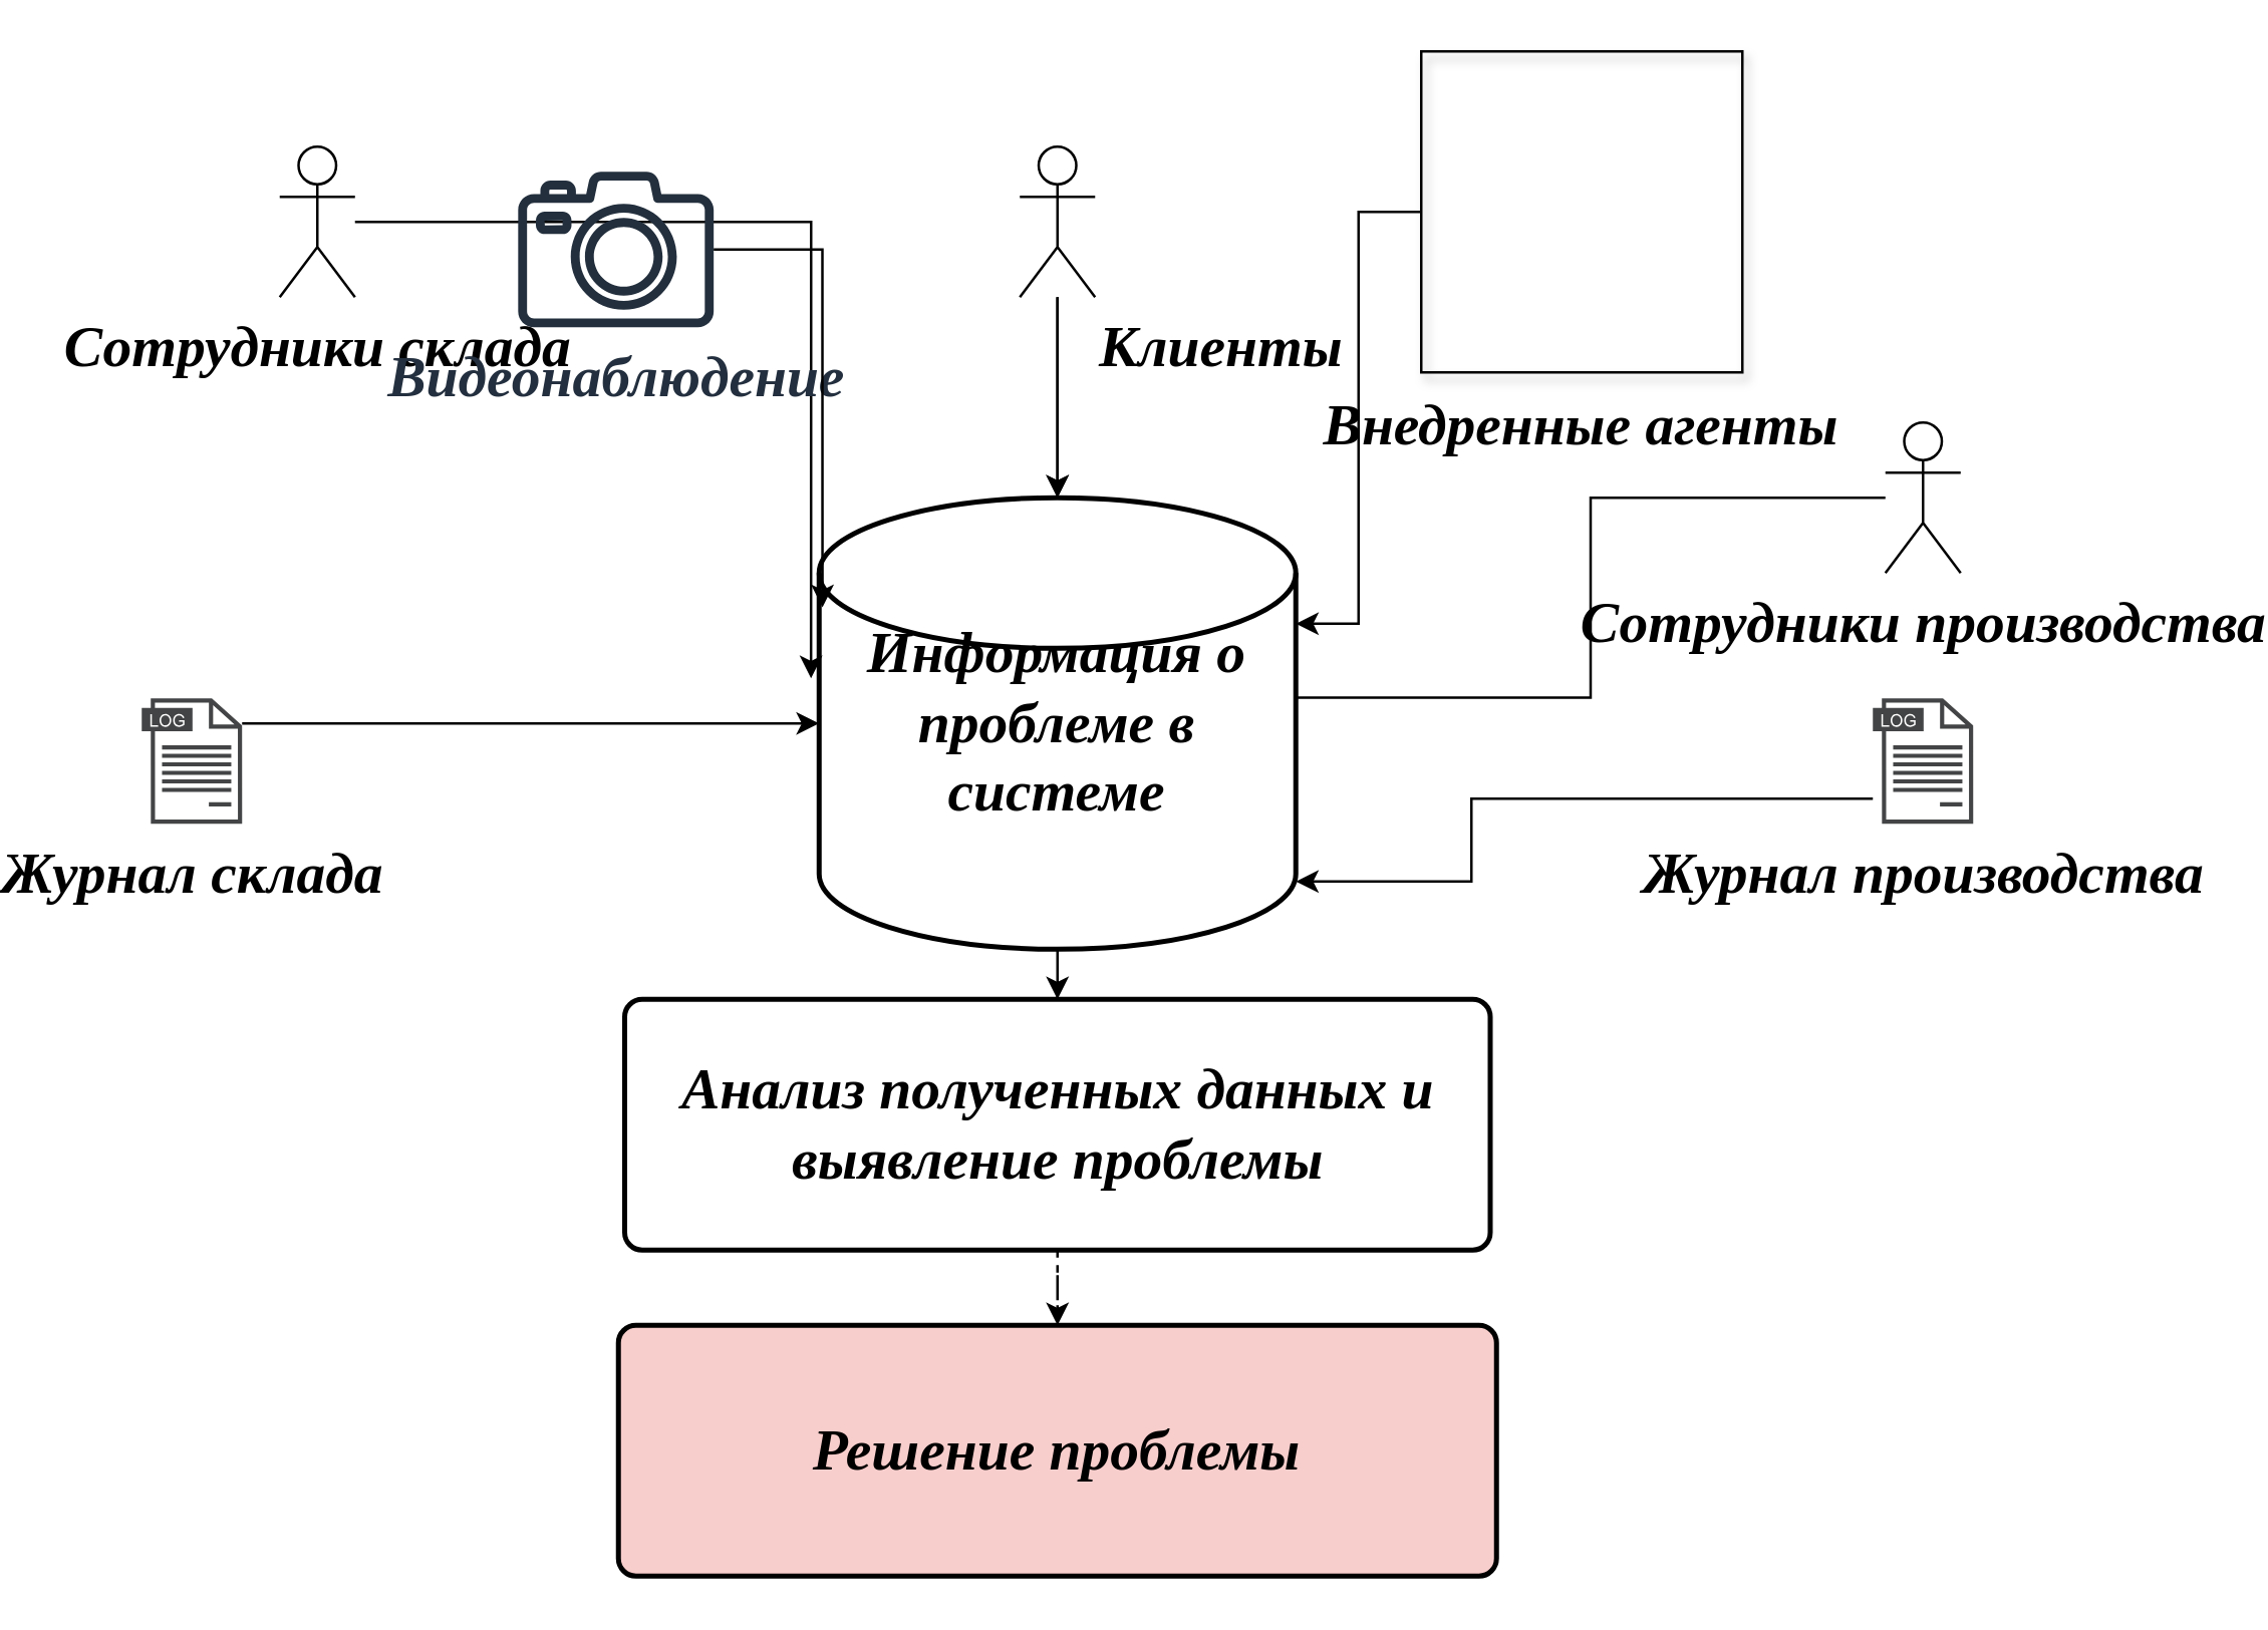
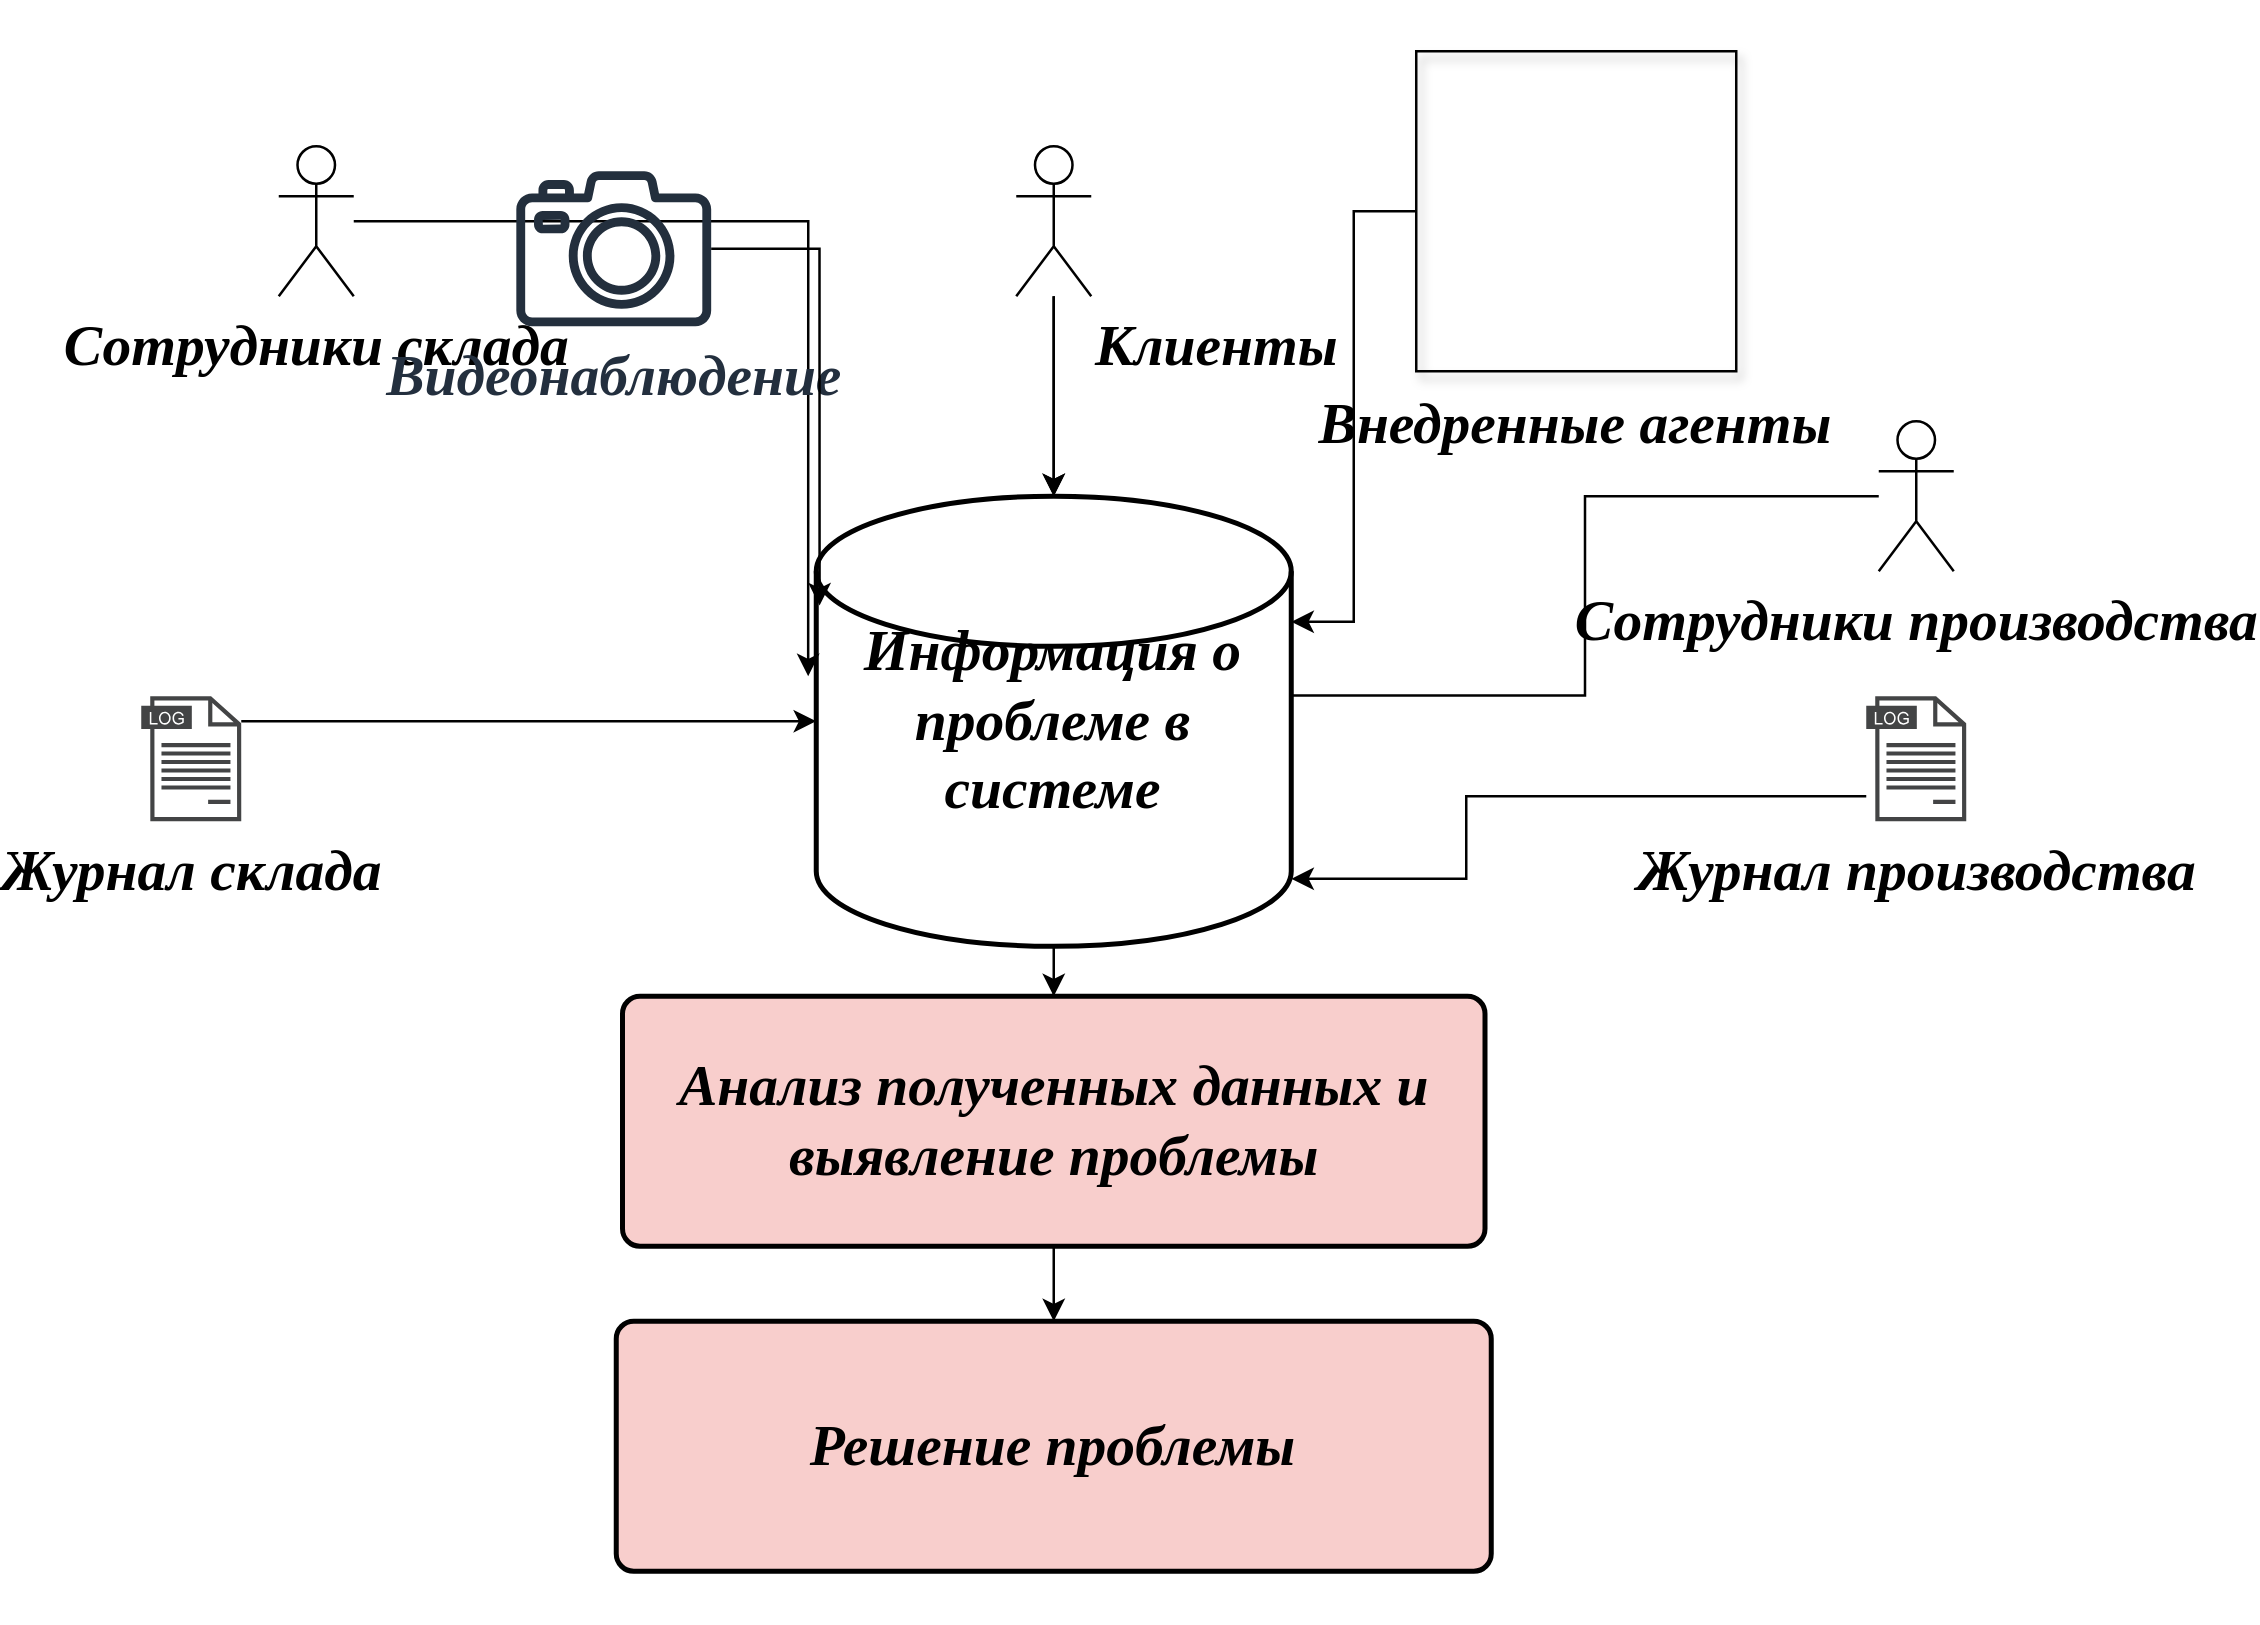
  <mxCell id="0" />
  <mxCell id="1" parent="0" />
  <mxCell id="2" value="Сотрудники склада" style="shape=umlActor;verticalLabelPosition=bottom;verticalAlign=top;html=1;outlineConnect=0;fontFamily=Alumni Sans Pinstripe;fontSource=https%3A%2F%2Ffonts.googleapis.com%2Fcss%3Ffamily%3DAlumni%2BSans%2BPinstripe;fontStyle=3;fontSize=23;" vertex="1" parent="1"><mxGeometry x="75" y="58" width="30" height="60" as="geometry" /></mxCell>
  <mxCell id="3" value="" style="edgeStyle=orthogonalEdgeStyle;rounded=0;orthogonalLoop=1;jettySize=auto;html=1;entryX=0.993;entryY=0.443;entryDx=0;entryDy=0;entryPerimeter=0;fontFamily=Alumni Sans Pinstripe;fontSource=https%3A%2F%2Ffonts.googleapis.com%2Fcss%3Ffamily%3DAlumni%2BSans%2BPinstripe;fontStyle=3;fontSize=23;endArrow=none;" edge="1" parent="1" source="4" target="9"><mxGeometry relative="1" as="geometry"><mxPoint x="590" y="338" as="targetPoint" /></mxGeometry></mxCell>
  <mxCell id="4" value="Сотрудники производства" style="shape=umlActor;verticalLabelPosition=bottom;verticalAlign=top;html=1;outlineConnect=0;fontFamily=Alumni Sans Pinstripe;fontSource=https%3A%2F%2Ffonts.googleapis.com%2Fcss%3Ffamily%3DAlumni%2BSans%2BPinstripe;fontSize=23;fontStyle=3" vertex="1" parent="1"><mxGeometry x="715" y="168" width="30" height="60" as="geometry" /></mxCell>
  <mxCell id="5" value="" style="edgeStyle=orthogonalEdgeStyle;rounded=0;orthogonalLoop=1;jettySize=auto;html=1;fontFamily=Alumni Sans Pinstripe;fontSource=https%3A%2F%2Ffonts.googleapis.com%2Fcss%3Ffamily%3DAlumni%2BSans%2BPinstripe;fontStyle=3;fontSize=23;" edge="1" parent="1" source="7" target="9"><mxGeometry relative="1" as="geometry" /></mxCell>
  <mxCell id="6" value="" style="edgeStyle=orthogonalEdgeStyle;rounded=0;orthogonalLoop=1;jettySize=auto;html=1;fontStyle=2" edge="1" parent="1" source="7" target="9"><mxGeometry relative="1" as="geometry" /></mxCell>
  <mxCell id="7" value="Клиенты" style="shape=umlActor;verticalLabelPosition=bottom;verticalAlign=top;html=1;outlineConnect=0;fontFamily=Alumni Sans Pinstripe;fontSource=https%3A%2F%2Ffonts.googleapis.com%2Fcss%3Ffamily%3DAlumni%2BSans%2BPinstripe;fontStyle=3;fontSize=23;labelPosition=right;align=left;" vertex="1" parent="1"><mxGeometry x="370" width="30" height="60" as="geometry" y="58" /></mxCell>
  <mxCell id="8" style="edgeStyle=orthogonalEdgeStyle;rounded=0;orthogonalLoop=1;jettySize=auto;html=1;entryX=0.5;entryY=0;entryDx=0;entryDy=0;fontFamily=Alumni Sans Pinstripe;fontSource=https%3A%2F%2Ffonts.googleapis.com%2Fcss%3Ffamily%3DAlumni%2BSans%2BPinstripe;fontSize=23;fontStyle=3" edge="1" parent="1" source="9" target="20"><mxGeometry relative="1" as="geometry" /></mxCell>
  <mxCell id="9" value="&lt;font data-font-src=&quot;https://fonts.googleapis.com/css?family=Alumni+Sans+Pinstripe&quot;&gt;&lt;span&gt;Информация о проблеме в системе&lt;/span&gt;&lt;/font&gt;" style="strokeWidth=2;html=1;shape=mxgraph.flowchart.database;whiteSpace=wrap;fontFamily=Alumni Sans Pinstripe;fontSource=https%3A%2F%2Ffonts.googleapis.com%2Fcss%3Ffamily%3DAlumni%2BSans%2BPinstripe;fontStyle=3;fontSize=23;" vertex="1" parent="1"><mxGeometry x="290" y="198" width="190" height="180" as="geometry" /></mxCell>
  <mxCell id="10" style="edgeStyle=orthogonalEdgeStyle;rounded=0;orthogonalLoop=1;jettySize=auto;html=1;entryX=-0.017;entryY=0.4;entryDx=0;entryDy=0;entryPerimeter=0;fontFamily=Alumni Sans Pinstripe;fontSource=https%3A%2F%2Ffonts.googleapis.com%2Fcss%3Ffamily%3DAlumni%2BSans%2BPinstripe;fontStyle=3;fontSize=23;" edge="1" parent="1" source="2" target="9"><mxGeometry relative="1" as="geometry" /></mxCell>
  <mxCell id="11" style="edgeStyle=orthogonalEdgeStyle;rounded=0;orthogonalLoop=1;jettySize=auto;html=1;fontFamily=Alumni Sans Pinstripe;fontSource=https%3A%2F%2Ffonts.googleapis.com%2Fcss%3Ffamily%3DAlumni%2BSans%2BPinstripe;fontStyle=3;fontSize=23;" edge="1" parent="1" source="12" target="9"><mxGeometry relative="1" as="geometry"><mxPoint x="388" y="288" as="targetPoint" /><Array as="points"><mxPoint x="260" y="288" /><mxPoint x="260" y="288" /></Array></mxGeometry></mxCell>
  <mxCell id="12" value="Журнал склада" style="sketch=0;pointerEvents=1;shadow=0;dashed=0;html=1;strokeColor=none;fillColor=#434445;aspect=fixed;labelPosition=center;verticalLabelPosition=bottom;verticalAlign=top;align=center;outlineConnect=0;shape=mxgraph.vvd.log_files;fontFamily=Alumni Sans Pinstripe;fontSource=https%3A%2F%2Ffonts.googleapis.com%2Fcss%3Ffamily%3DAlumni%2BSans%2BPinstripe;fontStyle=3;fontSize=23;" vertex="1" parent="1"><mxGeometry x="20" y="278" width="40" height="50" as="geometry" /></mxCell>
  <mxCell id="13" value="Журнал производства" style="sketch=0;pointerEvents=1;shadow=0;dashed=0;html=1;strokeColor=none;fillColor=#434445;aspect=fixed;labelPosition=center;verticalLabelPosition=bottom;verticalAlign=top;align=center;outlineConnect=0;shape=mxgraph.vvd.log_files;fontFamily=Alumni Sans Pinstripe;fontSource=https%3A%2F%2Ffonts.googleapis.com%2Fcss%3Ffamily%3DAlumni%2BSans%2BPinstripe;fontStyle=3;fontSize=23;" vertex="1" parent="1"><mxGeometry x="710" y="278" width="40" height="50" as="geometry" /></mxCell>
  <mxCell id="14" style="edgeStyle=orthogonalEdgeStyle;rounded=0;orthogonalLoop=1;jettySize=auto;html=1;entryX=1;entryY=0.85;entryDx=0;entryDy=0;entryPerimeter=0;fontFamily=Alumni Sans Pinstripe;fontSource=https%3A%2F%2Ffonts.googleapis.com%2Fcss%3Ffamily%3DAlumni%2BSans%2BPinstripe;fontStyle=3;fontSize=23;" edge="1" parent="1" source="13" target="9"><mxGeometry relative="1" as="geometry"><Array as="points"><mxPoint x="640" y="318" /><mxPoint x="550" y="318" /><mxPoint x="550" y="351" /></Array></mxGeometry></mxCell>
  <mxCell id="15" value="Видеонаблюдение" style="sketch=0;outlineConnect=0;fontColor=#232F3E;gradientColor=none;fillColor=#232F3D;strokeColor=none;dashed=0;verticalLabelPosition=bottom;verticalAlign=top;align=center;html=1;fontSize=23;fontStyle=3;aspect=fixed;pointerEvents=1;shape=mxgraph.aws4.camera2;fontFamily=Alumni Sans Pinstripe;fontSource=https%3A%2F%2Ffonts.googleapis.com%2Fcss%3Ffamily%3DAlumni%2BSans%2BPinstripe;" vertex="1" parent="1"><mxGeometry x="170" y="68" width="78" height="62" as="geometry" /></mxCell>
  <mxCell id="16" style="edgeStyle=orthogonalEdgeStyle;rounded=0;orthogonalLoop=1;jettySize=auto;html=1;entryX=0.007;entryY=0.243;entryDx=0;entryDy=0;entryPerimeter=0;fontFamily=Alumni Sans Pinstripe;fontSource=https%3A%2F%2Ffonts.googleapis.com%2Fcss%3Ffamily%3DAlumni%2BSans%2BPinstripe;fontStyle=3;fontSize=23;" edge="1" parent="1" source="15" target="9"><mxGeometry relative="1" as="geometry" /></mxCell>
  <mxCell id="17" value="Внедренные агенты" style="shape=image;verticalAlign=top;verticalLabelPosition=bottom;labelBackgroundColor=none;imageAspect=0;aspect=fixed;image=https://cdn0.iconfinder.com/data/icons/kameleon-free-pack/110/Hacker-128.png;fontFamily=Alumni Sans Pinstripe;fontSource=https%3A%2F%2Ffonts.googleapis.com%2Fcss%3Ffamily%3DAlumni%2BSans%2BPinstripe;fontStyle=3;fontSize=23;textShadow=0;shadow=1;imageBorder=default;" vertex="1" parent="1"><mxGeometry x="530" y="20" width="128" height="128" as="geometry" /></mxCell>
  <mxCell id="18" style="edgeStyle=orthogonalEdgeStyle;rounded=0;orthogonalLoop=1;jettySize=auto;html=1;entryX=1;entryY=0.279;entryDx=0;entryDy=0;entryPerimeter=0;fontFamily=Alumni Sans Pinstripe;fontSource=https%3A%2F%2Ffonts.googleapis.com%2Fcss%3Ffamily%3DAlumni%2BSans%2BPinstripe;fontStyle=3;fontSize=23;" edge="1" parent="1" source="17" target="9"><mxGeometry relative="1" as="geometry" /></mxCell>
- <mxCell id="19" value="" style="edgeStyle=orthogonalEdgeStyle;rounded=0;orthogonalLoop=1;jettySize=auto;html=1;fontFamily=Alumni Sans Pinstripe;fontSource=https%3A%2F%2Ffonts.googleapis.com%2Fcss%3Ffamily%3DAlumni%2BSans%2BPinstripe;fontSize=23;fontStyle=3;dashed=1;" edge="1" parent="1" source="20" target="21"><mxGeometry relative="1" as="geometry" /></mxCell>
- <mxCell id="20" value="Анализ полученных данных и выявление проблемы" style="rounded=1;whiteSpace=wrap;html=1;absoluteArcSize=1;arcSize=14;strokeWidth=2;fontFamily=Alumni Sans Pinstripe;fontSource=https%3A%2F%2Ffonts.googleapis.com%2Fcss%3Ffamily%3DAlumni%2BSans%2BPinstripe;fontSize=23;fontStyle=3" vertex="1" parent="1"><mxGeometry x="212.5" y="398" width="345" height="100" as="geometry" /></mxCell>
+ <mxCell id="19" value="" style="edgeStyle=orthogonalEdgeStyle;rounded=0;orthogonalLoop=1;jettySize=auto;html=1;fontFamily=Alumni Sans Pinstripe;fontSource=https%3A%2F%2Ffonts.googleapis.com%2Fcss%3Ffamily%3DAlumni%2BSans%2BPinstripe;fontSize=23;fontStyle=3" edge="1" parent="1" source="20" target="21"><mxGeometry relative="1" as="geometry" /></mxCell>
+ <mxCell id="20" value="Анализ полученных данных и выявление проблемы" style="rounded=1;whiteSpace=wrap;html=1;absoluteArcSize=1;arcSize=14;strokeWidth=2;fontFamily=Alumni Sans Pinstripe;fontSource=https%3A%2F%2Ffonts.googleapis.com%2Fcss%3Ffamily%3DAlumni%2BSans%2BPinstripe;fontSize=23;fontStyle=3;fillColor=#f8cecc;" vertex="1" parent="1"><mxGeometry x="212.5" y="398" width="345" height="100" as="geometry" /></mxCell>
  <mxCell id="21" value="Решение проблемы" style="rounded=1;whiteSpace=wrap;html=1;absoluteArcSize=1;arcSize=14;strokeWidth=2;fontFamily=Alumni Sans Pinstripe;fontSource=https%3A%2F%2Ffonts.googleapis.com%2Fcss%3Ffamily%3DAlumni%2BSans%2BPinstripe;fontSize=23;fontStyle=3;fillColor=#f8cecc;" vertex="1" parent="1"><mxGeometry x="210" y="528" width="350" height="100" as="geometry" /></mxCell>
